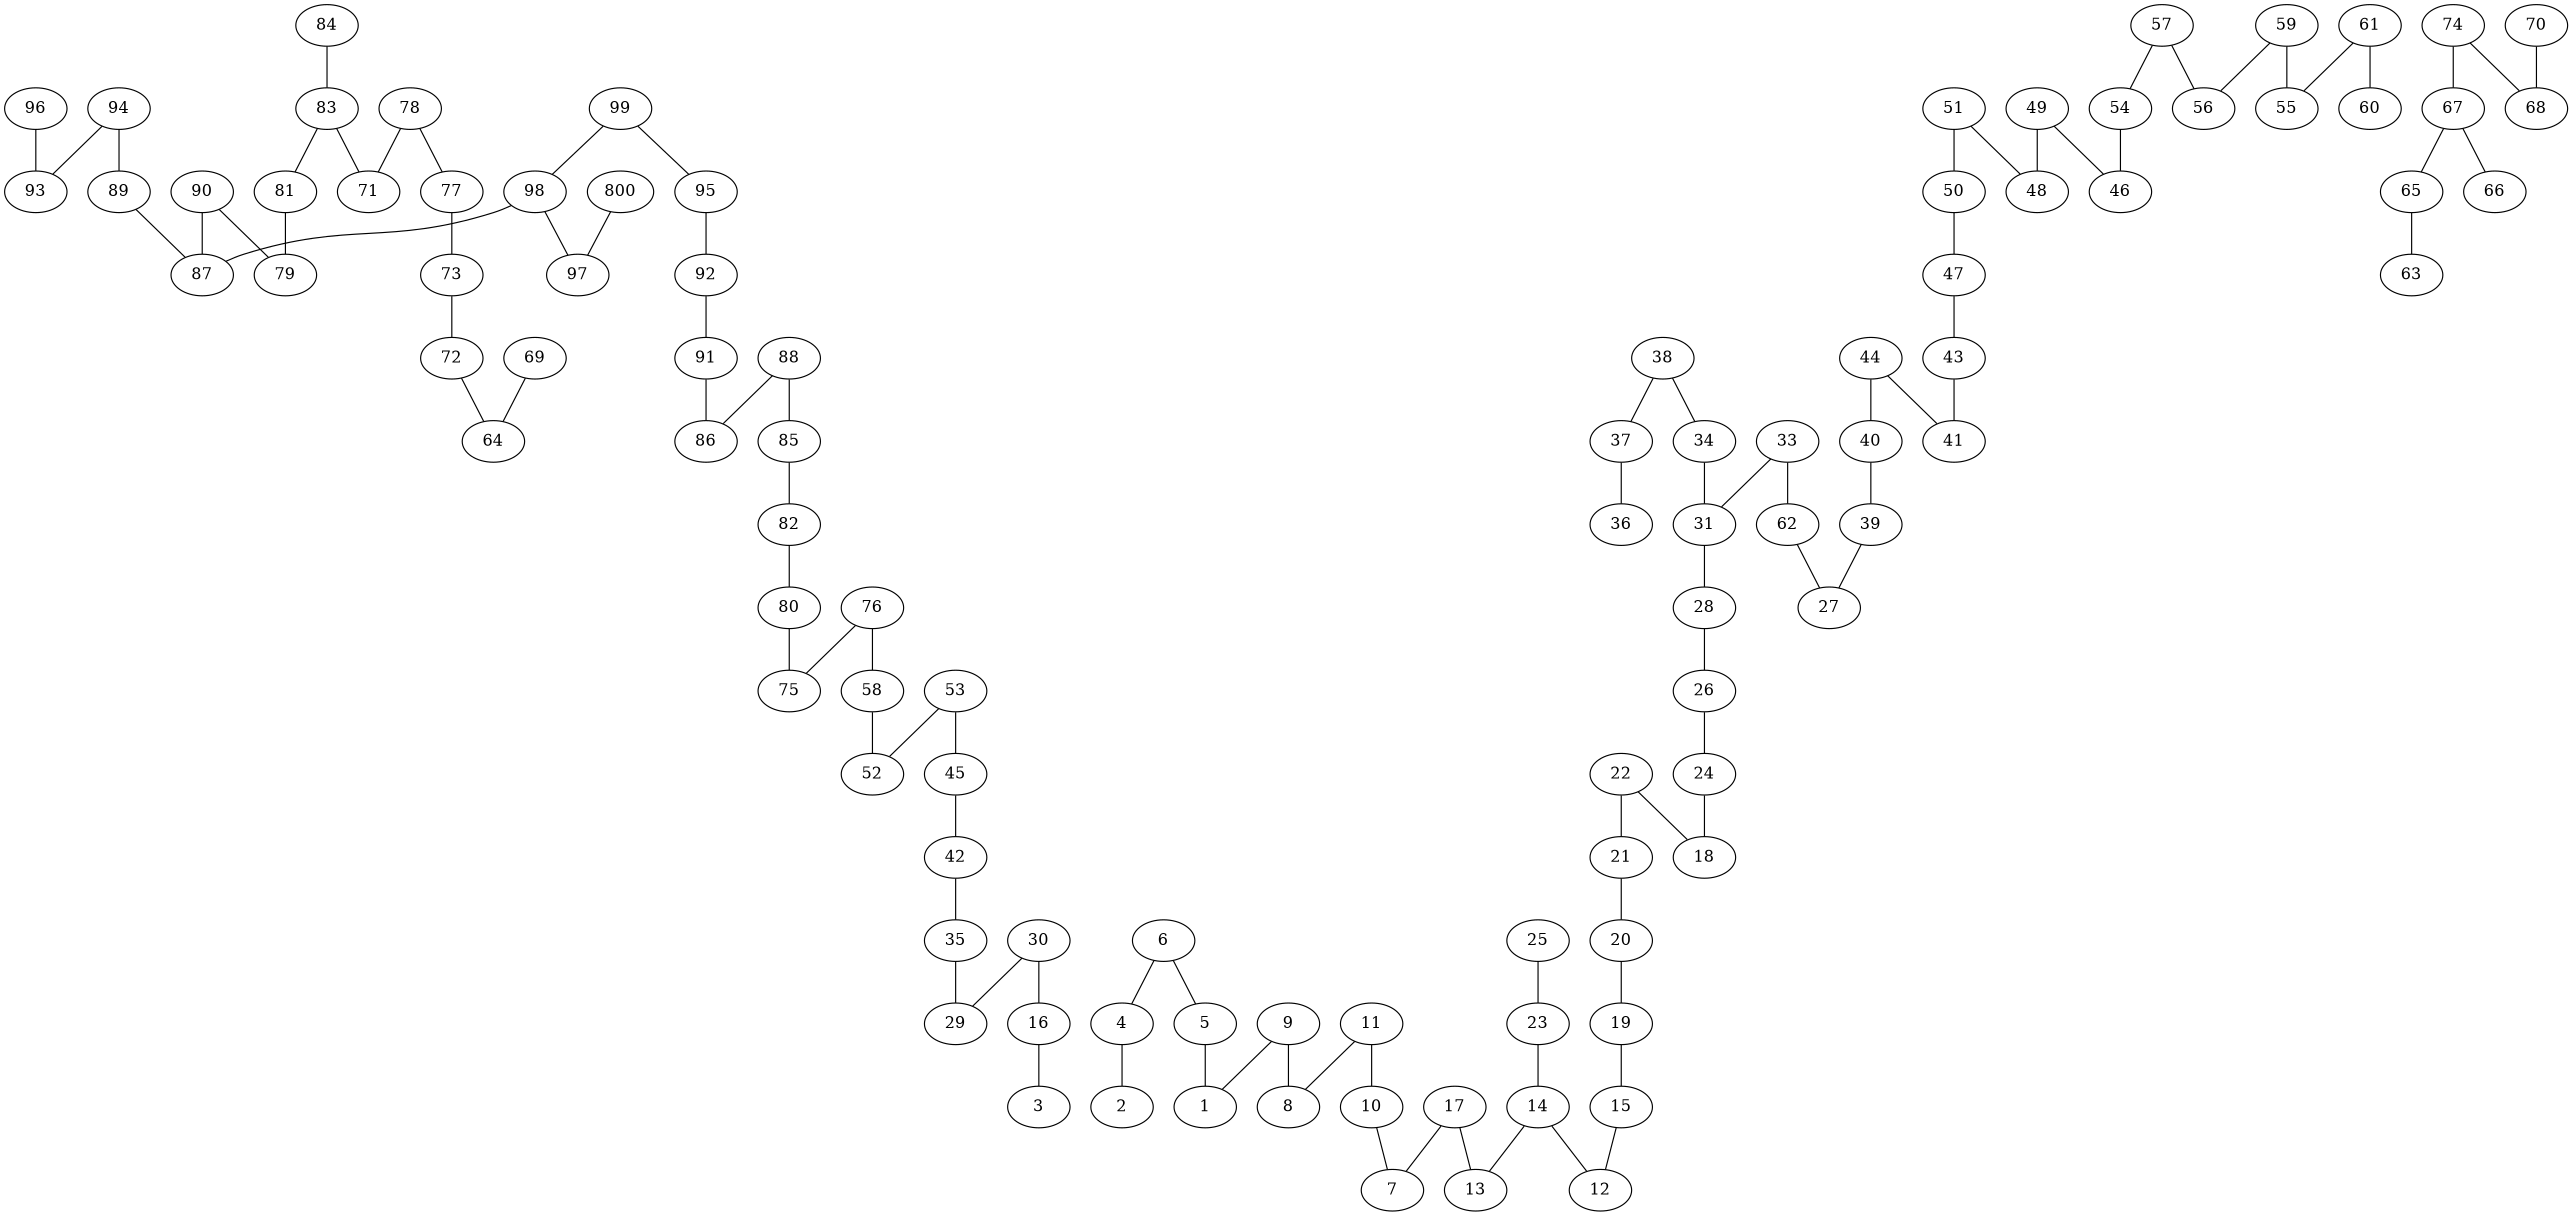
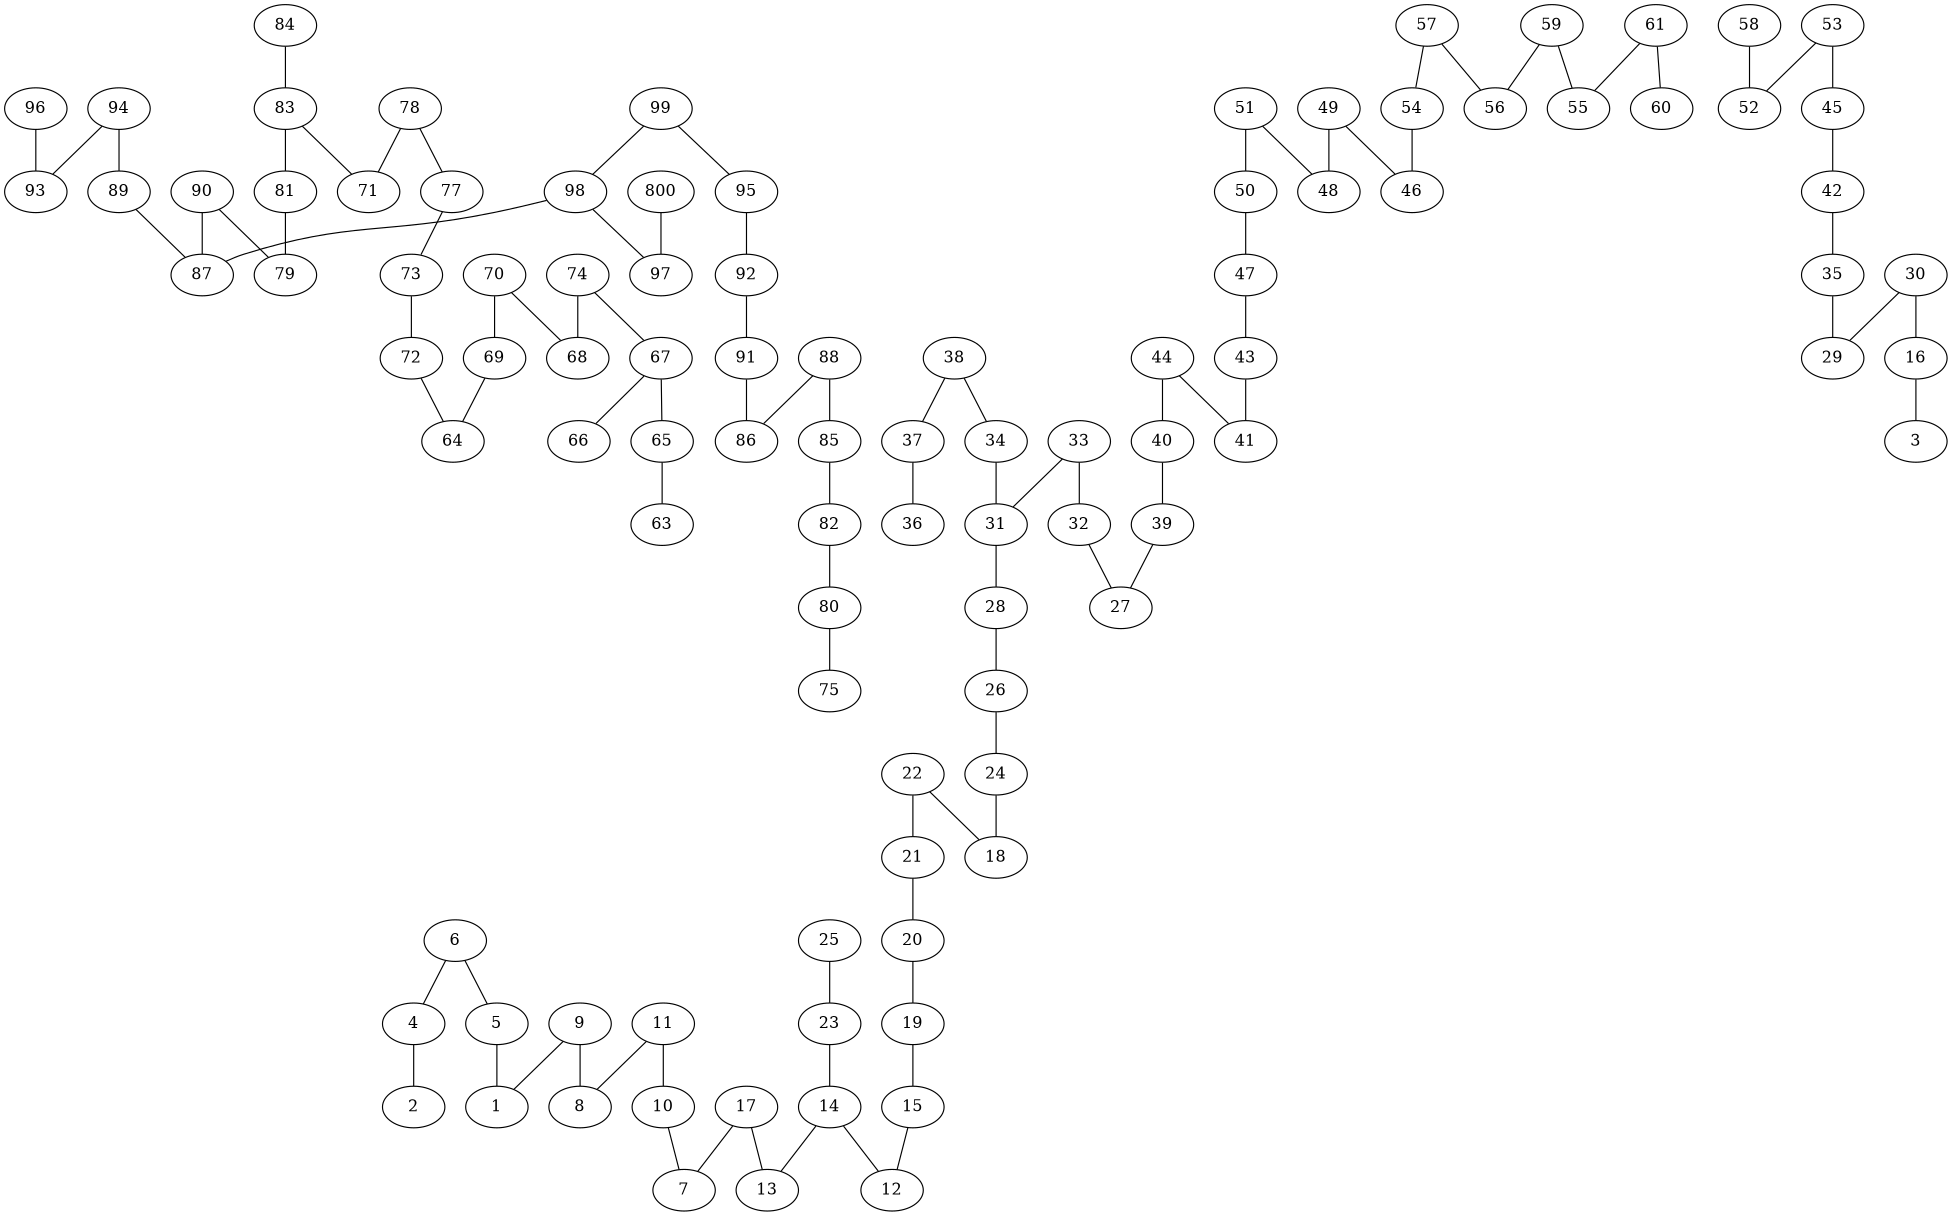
  graph {
    96
    93
    94
    89
    87
    4
    2
    6
    5
    1
    9
    8
    11
    10
    7
    17
    13
    14
    12
    25
    23
    15
    19
    20
    21
    22
    18
    24
    26
    28
    31
    37
    36
    38
    34
    33
-   32 [label=62]
+   32
    27
    39
    40
    44
    41
    43
    47
    50
    51
    48
    49
    46
    54
    57
    56
    59
    55
    61
    60
    65
    63
    67
    66
    74
    68
    70
    69
    64
    72
    73
    77
    78
    71
    83
    81
    79
    84
    90
    98
    97
    n78 [label=800]
    99
    95
    92
    91
    86
    88
    85
    82
    80
    75
-   76
    58
    52
    53
    45
    42
    35
    29
    30
    16
    3
    96 -- 93
    94 -- 93
    94 -- 89
    89 -- 87
    4 -- 2
    6 -- 4
    6 -- 5
    5 -- 1
    9 -- 1
    9 -- 8
    11 -- 8
    11 -- 10
    10 -- 7
    17 -- 7
    17 -- 13
    14 -- 13
    14 -- 12
    25 -- 23
    23 -- 14
    15 -- 12
    19 -- 15
    20 -- 19
    21 -- 20
    22 -- 21
    22 -- 18
    24 -- 18
    26 -- 24
    28 -- 26
    31 -- 28
    37 -- 36
    38 -- 37
    38 -- 34
    34 -- 31
    33 -- 31
    33 -- 32
    32 -- 27
    39 -- 27
    40 -- 39
    44 -- 40
    44 -- 41
    43 -- 41
    47 -- 43
    50 -- 47
    51 -- 50
    51 -- 48
    49 -- 48
    49 -- 46
    54 -- 46
    57 -- 54
    57 -- 56
    59 -- 56
    59 -- 55
    61 -- 55
    61 -- 60
    65 -- 63
    67 -- 65
    67 -- 66
    74 -- 67
    74 -- 68
    70 -- 68
+   70 -- 69
    69 -- 64
    72 -- 64
    73 -- 72
    77 -- 73
    78 -- 77
    78 -- 71
    83 -- 71
    83 -- 81
    81 -- 79
    84 -- 83
    90 -- 87
    90 -- 79
    98 -- 87
    98 -- 97
    n78 -- 97
    99 -- 98
    99 -- 95
    95 -- 92
    92 -- 91
    91 -- 86
    88 -- 86
    88 -- 85
    85 -- 82
    82 -- 80
    80 -- 75
-   76 -- 75
-   76 -- 58
    58 -- 52
    53 -- 52
    53 -- 45
    45 -- 42
    42 -- 35
    35 -- 29
    30 -- 29
    30 -- 16
    16 -- 3
  }
